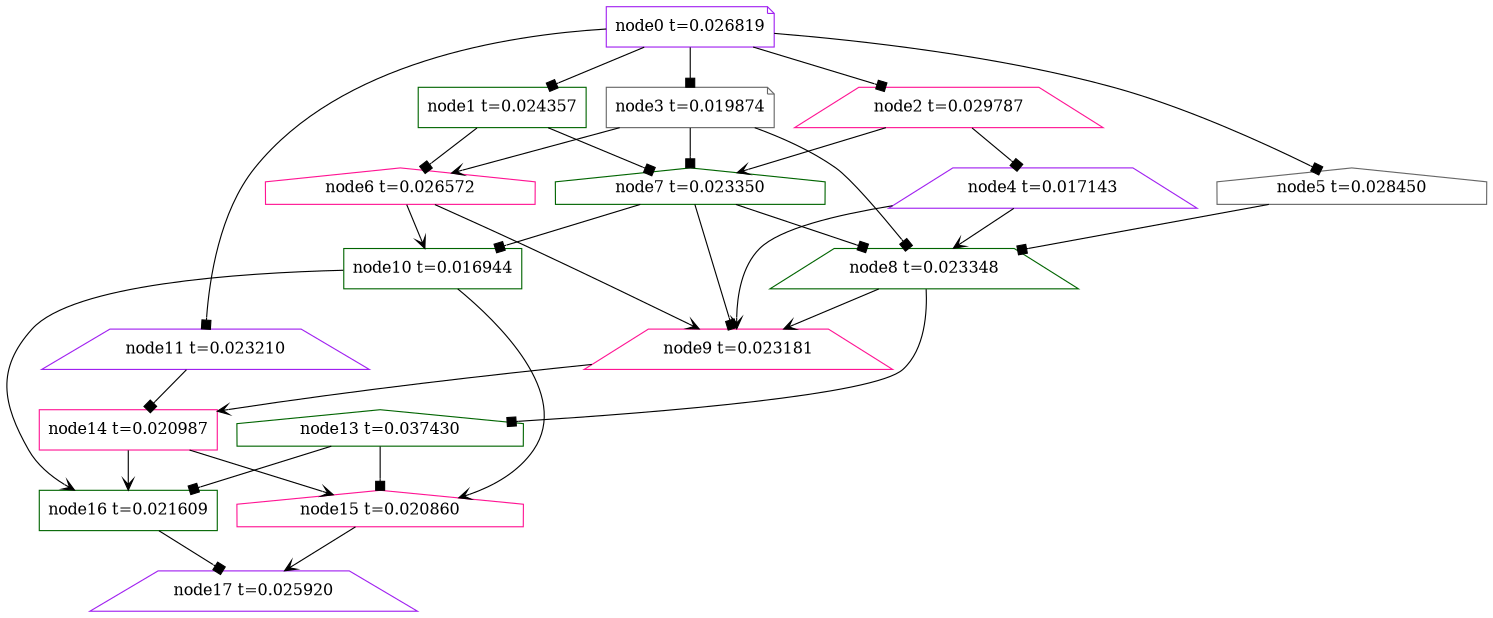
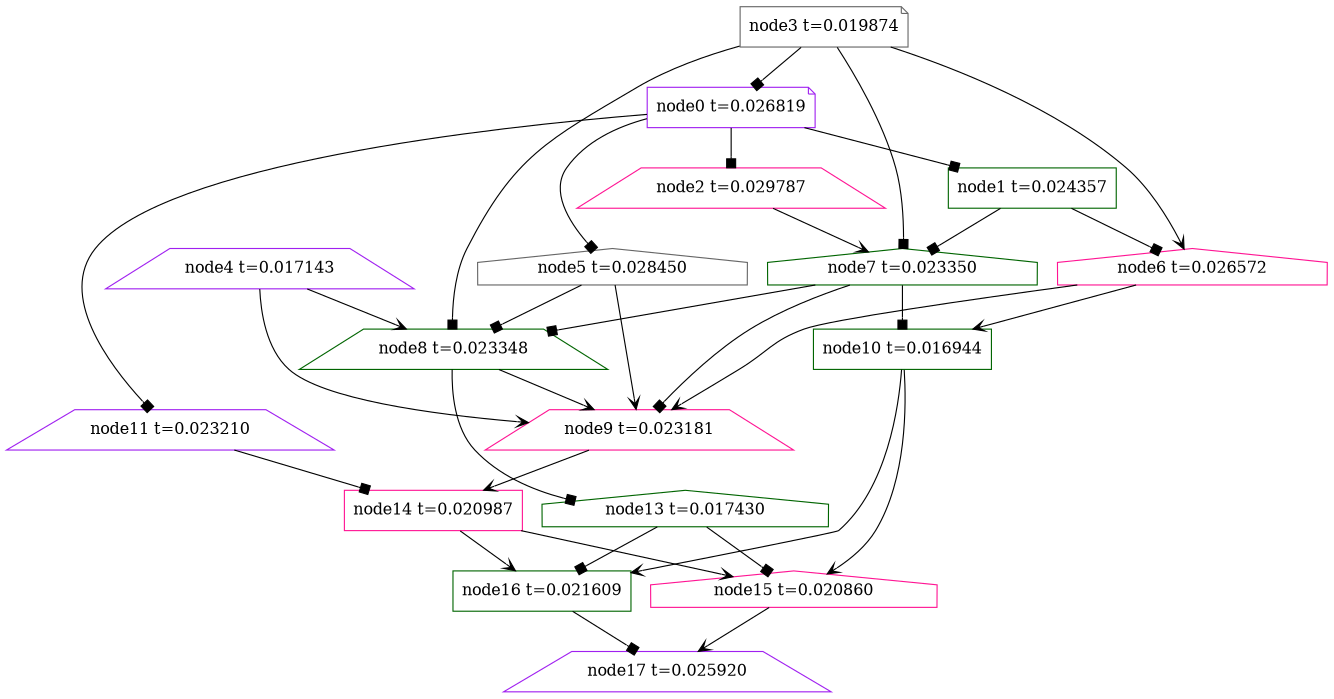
  digraph {
    node [color=darkgreen shape=trapezium]
    edge [arrowhead=box]
    n1 [color=purple label="node17 t=0.025920"]
    n2 [label="node16 t=0.021609" shape=box]
    n3 [color=deeppink label="node15 t=0.020860" shape=house]
    n4 [color=deeppink label="node14 t=0.020987" shape=box]
-   n5 [label="node13 t=0.037430" shape=house]
+   n5 [label="node13 t=0.017430" shape=house]
    n6 [color=purple label="node11 t=0.023210"]
    n7 [label="node10 t=0.016944" shape=box]
    n8 [color=deeppink label="node9 t=0.023181"]
    n9 [label="node8 t=0.023348"]
    n10 [label="node7 t=0.023350" shape=house]
    n11 [color=deeppink label="node6 t=0.026572" shape=house]
    n12 [color=gray40 label="node5 t=0.028450" shape=house]
    n13 [color=purple label="node4 t=0.017143"]
    n14 [color=gray40 label="node3 t=0.019874" shape=note]
    n15 [color=deeppink label="node2 t=0.029787"]
    n16 [label="node1 t=0.024357" shape=box]
    n17 [color=purple label="node0 t=0.026819" shape=note]
    n2 -> n1
    n3 -> n1 [arrowhead=vee]
    n4 -> n2 [arrowhead=vee]
    n4 -> n3 [arrowhead=vee]
    n5 -> n2
    n5 -> n3
    n6 -> n4
    n7 -> n2 [arrowhead=vee]
    n7 -> n3 [arrowhead=vee]
    n8 -> n4 [arrowhead=vee]
    n9 -> n5
    n9 -> n8 [arrowhead=vee]
    n10 -> n7
    n10 -> n8
    n10 -> n9
    n11 -> n7 [arrowhead=vee]
    n11 -> n8 [arrowhead=vee]
+   n12 -> n8 [arrowhead=vee]
    n12 -> n9
    n13 -> n8 [arrowhead=vee]
    n13 -> n9 [arrowhead=vee]
    n14 -> n9
    n14 -> n10
    n14 -> n11 [arrowhead=vee]
    n15 -> n10 [arrowhead=vee]
-   n15 -> n13
    n16 -> n10
    n16 -> n11
    n17 -> n6
    n17 -> n12
-   n17 -> n14
+   n14 -> n17
    n17 -> n15
    n17 -> n16
  }
